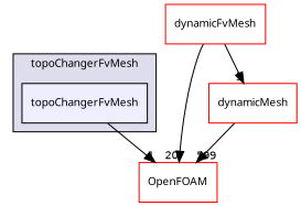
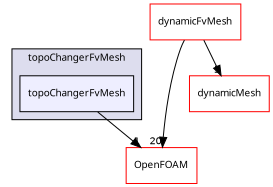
  digraph {
    compound=true
    fontname="Noto Sans"
    node [fontname="Noto Sans" fontsize=10 shape=box color=red]
    edge [fontname="Noto Sans" labeldistance=1.5 labelfontname=Helvetica labelfontsize=10]
    n1 [fillcolor="#eeeeff" label=topoChangerFvMesh pencolor=black style=filled color=""]
    n2 [label=OpenFOAM]
    n3 [label=dynamicMesh]
    n4 [label=dynamicFvMesh]
    subgraph cluster_1 {
      bgcolor="#ddddee"
      fontsize=10
      label=topoChangerFvMesh
      pencolor=black
      n1
    }
    n1 -> n2 [headlabel=1]
-   n3 -> n2 [headlabel=599]
    n4 -> n2 [headlabel=20]
    n4 -> n3 [headlabel=5]
  }
